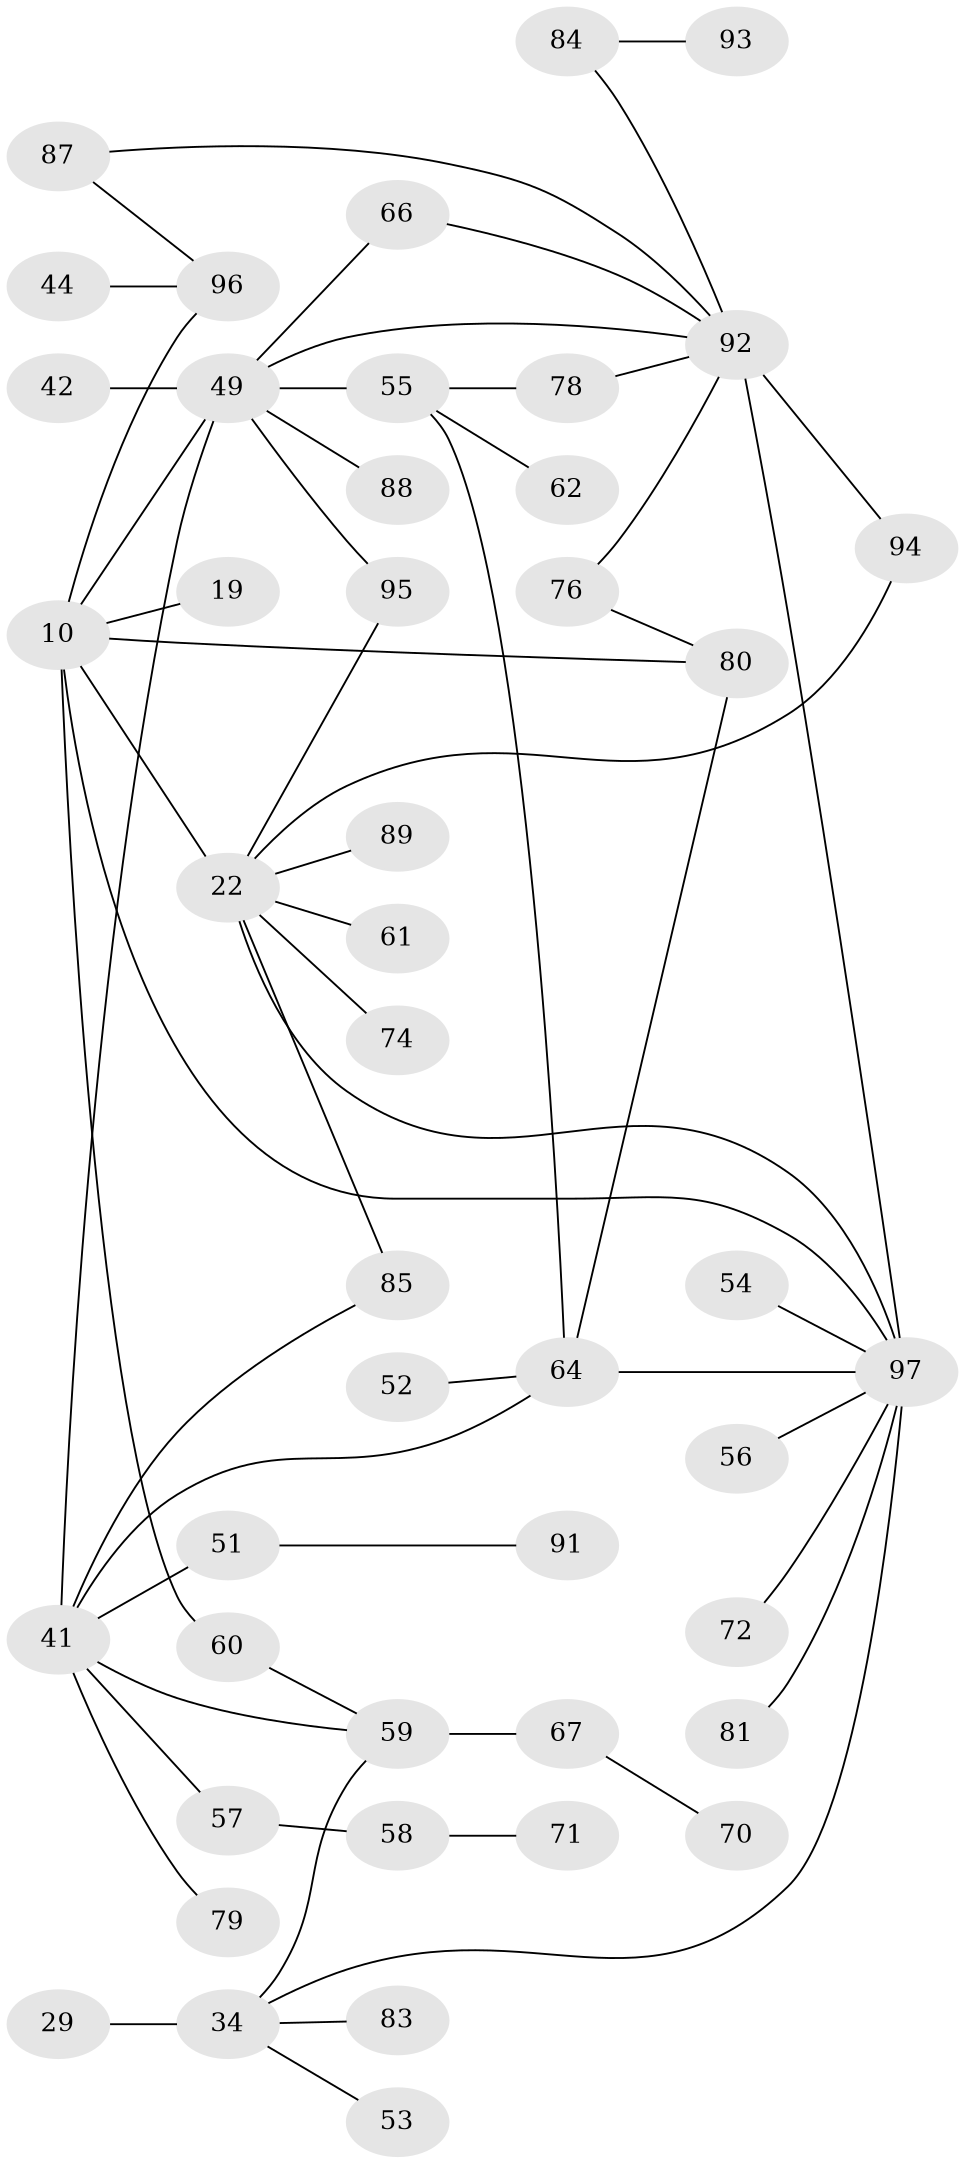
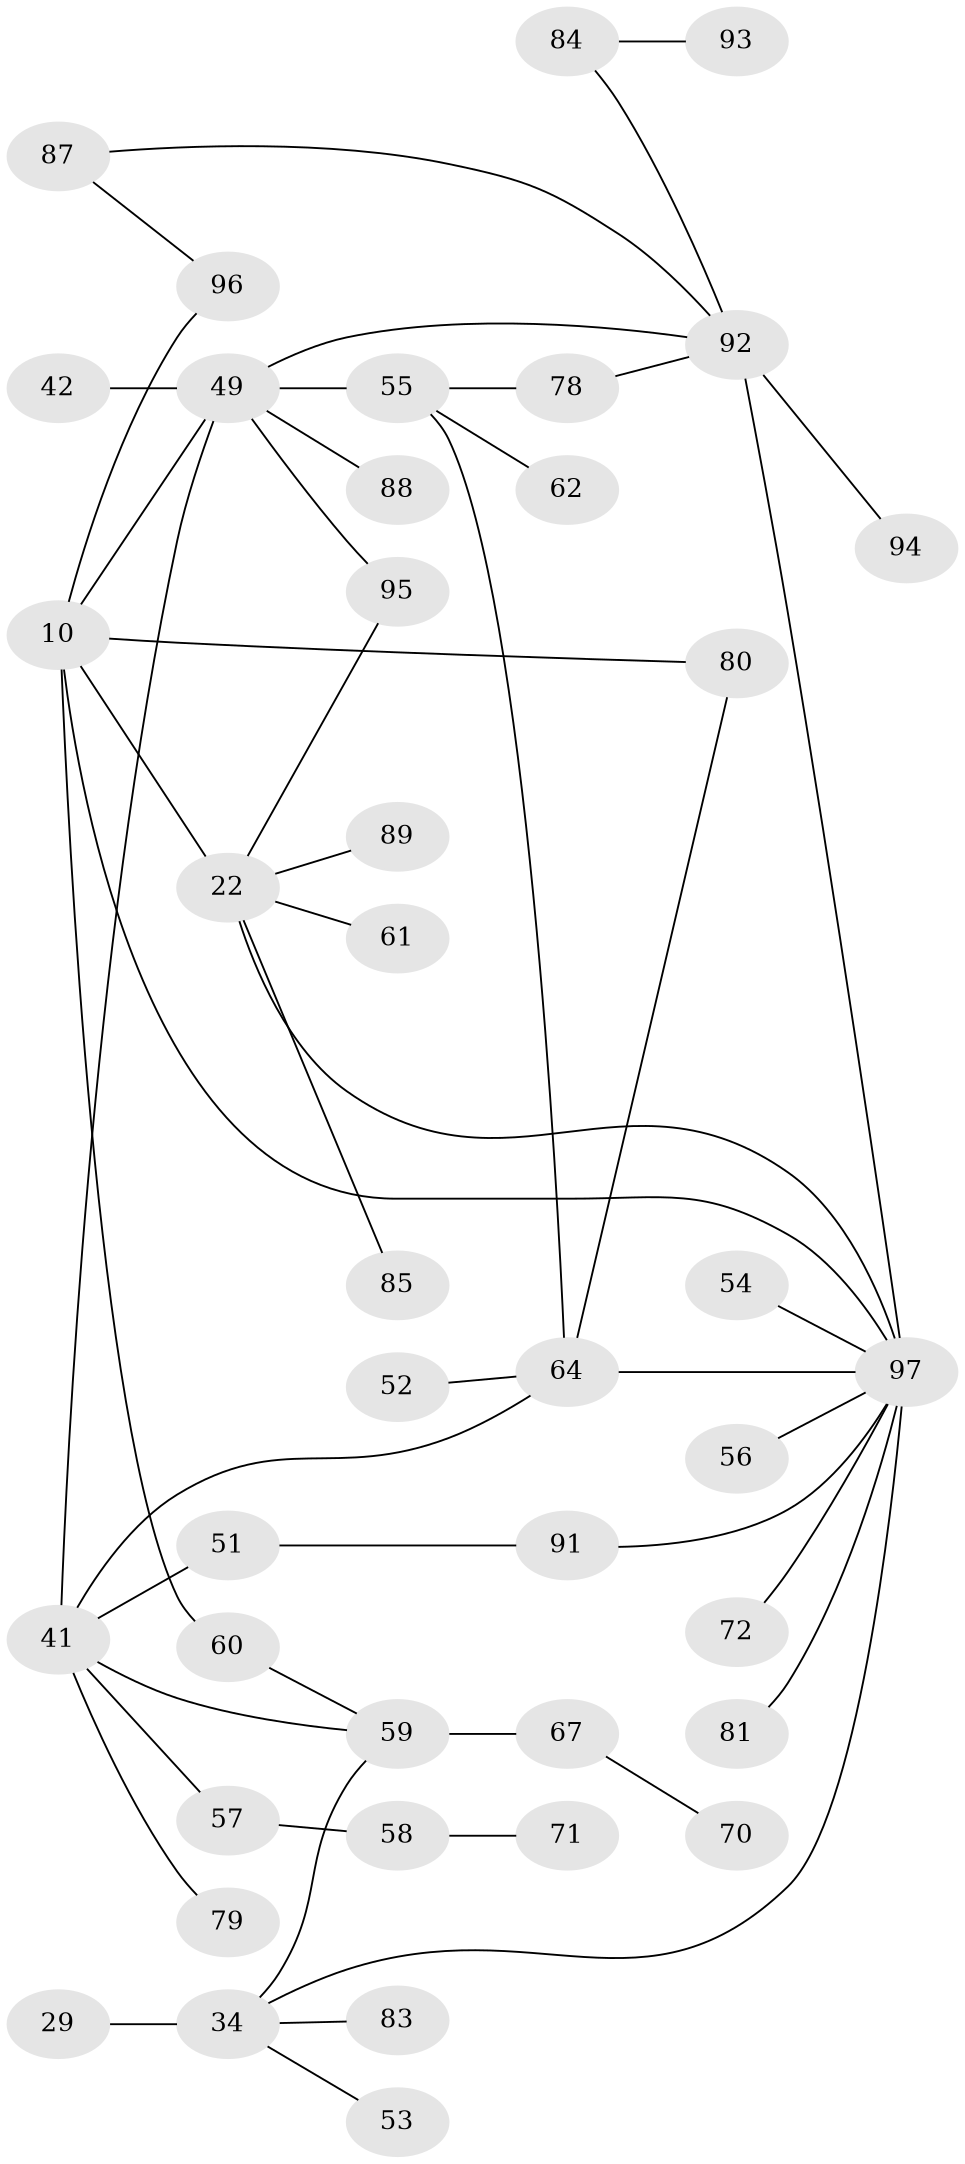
  graph {
    rankdir=LR
    node [color=gray90 style=filled]
    10 [super="+3"]
-   19
    22 [super="+1+2"]
    49 [super="+20+14+5"]
    60
    80 [super="+32"]
    96 [super="+86"]
    97 [super="+26+38+45+40+65"]
    61
-   74
    85
    89
    94
    95
    55 [super="+16+46"]
-   66 [super="+23"]
    88
    92 [super="+75+73+69+77"]
    59 [super="+50"]
    67
    34 [super="+17"]
    53
    83
    29
    41 [super="+18+13"]
    51
    57
    64 [super="+25+43"]
    79
    91
    58
    42
-   44
    62
    78
    52
    54
    56
    71
    70
    72
-   76
    81 [super="+37"]
    84
    93
    87
-   10 -- 19
    10 -- 22
    10 -- 49 [weight=3]
    10 -- 60
    10 -- 80
    10 -- 96 [weight=2]
    10 -- 97 [weight=3]
    22 -- 97
    22 -- 61
-   22 -- 74
    22 -- 85
    22 -- 89
-   22 -- 94
    22 -- 95
    49 -- 95
    49 -- 55 [weight=2]
-   49 -- 66 [weight=3]
    49 -- 88
    49 -- 92 [weight=3]
    60 -- 59
    55 -- 64
    55 -- 62
    55 -- 78
-   66 -- 92
    92 -- 97 [weight=3]
    92 -- 94
    59 -- 67
    67 -- 70
    34 -- 97 [weight=2]
    34 -- 59
    34 -- 53
    34 -- 83
    29 -- 34
    41 -- 49
-   41 -- 85
    41 -- 59 [weight=2]
    41 -- 51
    41 -- 57
    41 -- 64
    41 -- 79
    51 -- 91
    57 -- 58
    64 -- 80
    64 -- 97 [weight=4]
+   91 -- 97
    58 -- 71
    42 -- 49
-   44 -- 96
    78 -- 92
    52 -- 64
    54 -- 97
    56 -- 97
    72 -- 97
-   76 -- 80
-   76 -- 92
    81 -- 97 [weight=4]
    84 -- 92
    84 -- 93
    87 -- 96
    87 -- 92
  }
